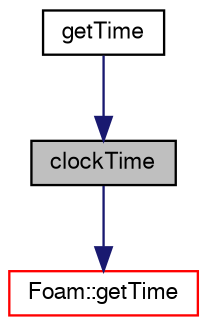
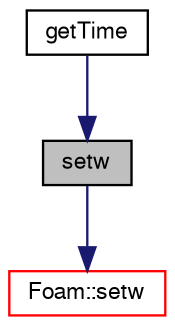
  digraph {
    rankdir=TB
    node [color=black fontname=FreeSans fontsize=10 shape=record]
    edge [color=midnightblue fontname=FreeSans fontsize=10 labelfontname=FreeSans labelfontsize=10 style=solid]
-   n1 [fillcolor=grey75 fontcolor=black height=0.2 label=clockTime style=filled width=0.4]
-   n2 [color=red height=0.2 label="Foam::getTime" width=0.4]
+   n1 [fillcolor=grey75 fontcolor=black height=0.2 label=setw style=filled width=0.4]
+   n2 [color=red height=0.2 label="Foam::setw" width=0.4]
    n3 [height=0.2 label=getTime width=0.4]
    n1 -> n2
    n3 -> n1
  }
